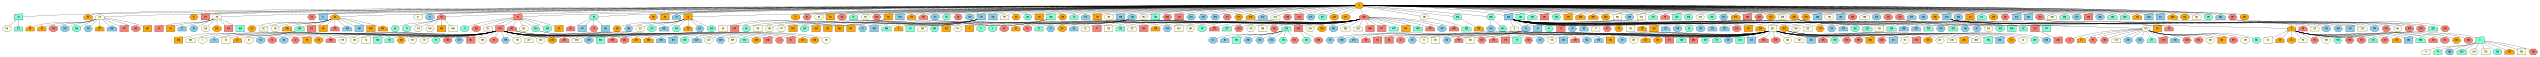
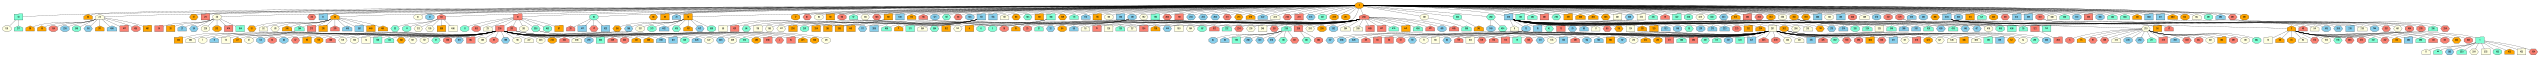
  graph {
    fontname=Oswald
    node [fillcolor=salmon fontname=Oswald shape=house style=filled]
    edge [fontname=Oswald]
    2 [fillcolor=orange shape=octagon]
    10 [fillcolor=aquamarine shape=folder]
    23 [fillcolor=orange]
    24 [fillcolor=lightyellow]
    27 [fillcolor=orange shape=hexagon]
    29 [shape=folder]
    30 [fillcolor=lightyellow shape=octagon]
    36 [shape=hexagon]
    41 [fillcolor=skyblue shape=folder]
    42 [fillcolor=orange]
    43 [fillcolor=lightyellow shape=octagon]
    47 [fillcolor=skyblue shape=octagon]
    48
    61 [shape=folder]
    65 [fillcolor=aquamarine shape=octagon]
    68 [fillcolor=orange shape=hexagon]
    69 [fillcolor=orange shape=folder]
    70 [fillcolor=skyblue]
    76 [fillcolor=orange shape=folder]
    77 [fillcolor=orange shape=octagon]
    83 [shape=hexagon]
    86 [fillcolor=lightyellow shape=octagon]
    90 [fillcolor=orange shape=folder]
    96 [shape=octagon]
    97 [fillcolor=aquamarine]
    104 [fillcolor=lightyellow shape=hexagon]
    106 [shape=hexagon]
    107 [fillcolor=orange shape=folder]
    108 [fillcolor=skyblue shape=folder]
    113 [fillcolor=orange]
    116
    121 [fillcolor=skyblue shape=octagon]
    137 [fillcolor=aquamarine shape=hexagon]
    141 [shape=hexagon]
    146 [fillcolor=skyblue shape=octagon]
    151 [fillcolor=skyblue shape=folder]
    156 [fillcolor=skyblue shape=folder]
    157 [fillcolor=lightyellow]
    161 [fillcolor=orange shape=hexagon]
    164 [fillcolor=aquamarine shape=hexagon]
    167 [fillcolor=orange shape=folder]
    168 [fillcolor=aquamarine shape=folder]
    169 [fillcolor=orange shape=hexagon]
    171 [fillcolor=aquamarine]
    174 [fillcolor=skyblue]
    176 [fillcolor=orange shape=folder]
    185 [fillcolor=lightyellow shape=octagon]
    186 [fillcolor=skyblue shape=folder]
    189 [fillcolor=skyblue shape=octagon]
    192 [fillcolor=lightyellow shape=hexagon]
    196 [fillcolor=aquamarine shape=folder]
    200 [shape=hexagon]
    201 [shape=folder]
    204 [fillcolor=skyblue shape=hexagon]
    205 [fillcolor=skyblue shape=hexagon]
    206 [fillcolor=skyblue shape=hexagon]
    211 [shape=hexagon]
    214 [fillcolor=orange shape=hexagon]
    216 [fillcolor=orange]
    222 [fillcolor=skyblue]
    224 [fillcolor=lightyellow]
    226 [shape=hexagon]
    231 [shape=folder]
    235 [fillcolor=skyblue shape=hexagon]
    237 [fillcolor=aquamarine shape=octagon]
    239 [fillcolor=orange shape=octagon]
    241 [fillcolor=orange shape=octagon]
    260
    261 [fillcolor=lightyellow shape=octagon]
    263 [fillcolor=aquamarine shape=octagon]
    280 [fillcolor=aquamarine shape=hexagon]
    281 [fillcolor=skyblue shape=folder]
    284 [fillcolor=aquamarine shape=folder]
    285 [fillcolor=aquamarine]
    287 [shape=folder]
    290 [fillcolor=aquamarine shape=hexagon]
    291 [fillcolor=orange shape=folder]
    300 [fillcolor=orange]
    305 [fillcolor=orange]
    306 [fillcolor=orange shape=hexagon]
    307 [fillcolor=lightyellow shape=folder]
    308 [fillcolor=skyblue shape=hexagon]
    313 [fillcolor=lightyellow shape=folder]
    315 [fillcolor=aquamarine]
    319
    322 [fillcolor=aquamarine shape=folder]
    326 [fillcolor=aquamarine shape=octagon]
    328 [fillcolor=lightyellow shape=hexagon]
    330 [fillcolor=aquamarine shape=octagon]
    333 [fillcolor=skyblue shape=hexagon]
    337 [fillcolor=orange]
    340 [shape=folder]
    343 [shape=hexagon]
    353 [fillcolor=orange shape=octagon]
    356 [fillcolor=lightyellow shape=octagon]
    358 [fillcolor=orange shape=octagon]
    359 [fillcolor=orange shape=hexagon]
    360 [fillcolor=skyblue shape=folder]
    362 [fillcolor=lightyellow shape=octagon]
    365 [fillcolor=skyblue shape=folder]
    366 [shape=octagon]
    369 [fillcolor=lightyellow]
    370 [fillcolor=skyblue shape=octagon]
    372 [shape=octagon]
    379 [shape=octagon]
    381 [fillcolor=skyblue]
    382 [fillcolor=skyblue shape=octagon]
    385 [fillcolor=orange shape=hexagon]
    404 [fillcolor=skyblue shape=folder]
    405 [fillcolor=skyblue shape=octagon]
    414 [fillcolor=orange shape=folder]
    421 [fillcolor=aquamarine]
    425 [fillcolor=orange shape=octagon]
    431 [shape=hexagon]
    433 [fillcolor=skyblue shape=folder]
    439 [fillcolor=skyblue shape=folder]
    447 [shape=octagon]
    448 [fillcolor=lightyellow]
    450 [fillcolor=aquamarine]
    451 [fillcolor=skyblue shape=octagon]
    455 [shape=folder]
    456 [fillcolor=skyblue shape=octagon]
    460 [fillcolor=aquamarine]
    466 [fillcolor=aquamarine]
    467 [fillcolor=orange]
    468 [fillcolor=skyblue shape=folder]
    471 [fillcolor=skyblue shape=folder]
    480 [fillcolor=orange]
    483 [fillcolor=orange shape=octagon]
    487 [fillcolor=lightyellow]
    491 [fillcolor=aquamarine shape=octagon]
    493 [fillcolor=skyblue]
    495 [shape=hexagon]
    497 [fillcolor=orange shape=octagon]
    109 [fillcolor=lightyellow shape=octagon]
    217 [fillcolor=aquamarine]
    38 [fillcolor=orange]
    89 [fillcolor=orange]
    154 [shape=octagon]
    238 [fillcolor=skyblue shape=octagon]
    240 [fillcolor=aquamarine shape=octagon]
    310 [fillcolor=skyblue shape=hexagon]
    371 [fillcolor=orange]
    408 [fillcolor=skyblue]
    442 [shape=folder]
    459 [shape=octagon]
    481 [fillcolor=orange shape=folder]
    14 [shape=folder]
    20 [fillcolor=orange shape=folder]
    21 [fillcolor=skyblue]
    34 [fillcolor=skyblue shape=hexagon]
    229 [fillcolor=lightyellow shape=octagon]
    282 [fillcolor=orange shape=octagon]
    474 [shape=folder]
    494 [fillcolor=aquamarine shape=folder]
    51 [fillcolor=orange shape=hexagon]
    92 [fillcolor=lightyellow]
    178 [fillcolor=lightyellow shape=hexagon]
    246 [fillcolor=orange]
    264 [fillcolor=aquamarine]
    273 [shape=folder]
    276 [fillcolor=orange shape=folder]
    278
    348 [fillcolor=skyblue]
    387 [fillcolor=skyblue shape=folder]
    440 [fillcolor=orange shape=folder]
    469 [fillcolor=orange]
    33 [fillcolor=aquamarine shape=hexagon]
    74 [fillcolor=aquamarine shape=octagon]
    123 [fillcolor=lightyellow shape=hexagon]
    195 [fillcolor=lightyellow shape=hexagon]
    309 [fillcolor=orange shape=folder]
    496 [fillcolor=lightyellow shape=folder]
    81 [fillcolor=aquamarine shape=octagon]
    183 [shape=octagon]
    219 [fillcolor=lightyellow]
    256 [shape=folder]
    283
    302 [fillcolor=lightyellow shape=octagon]
    336 [fillcolor=aquamarine shape=hexagon]
    463 [fillcolor=aquamarine shape=octagon]
    479 [fillcolor=orange shape=folder]
    26
    142 [fillcolor=skyblue shape=folder]
    177 [shape=hexagon]
    423 [fillcolor=skyblue shape=folder]
    158 [fillcolor=orange shape=hexagon]
    166 [fillcolor=skyblue shape=hexagon]
    331 [fillcolor=lightyellow shape=octagon]
    373 [fillcolor=aquamarine shape=octagon]
    402 [fillcolor=skyblue]
    419 [fillcolor=aquamarine shape=hexagon]
    457 [fillcolor=orange]
    475 [fillcolor=skyblue shape=hexagon]
    500 [fillcolor=aquamarine shape=octagon]
    60 [fillcolor=lightyellow shape=folder]
    437 [shape=folder]
    64 [fillcolor=aquamarine shape=hexagon]
    118 [fillcolor=lightyellow shape=folder]
    190 [fillcolor=lightyellow shape=hexagon]
    242 [fillcolor=lightyellow shape=hexagon]
    250 [fillcolor=orange shape=folder]
    267 [fillcolor=aquamarine shape=octagon]
    334 [fillcolor=orange shape=folder]
    367 [fillcolor=orange shape=folder]
    395 [fillcolor=orange shape=folder]
    465 [fillcolor=orange shape=folder]
    111 [fillcolor=skyblue shape=hexagon]
    209 [fillcolor=skyblue shape=folder]
    406 [fillcolor=aquamarine]
    72 [fillcolor=orange]
    311 [fillcolor=aquamarine shape=folder]
    364 [fillcolor=lightyellow]
    384 [fillcolor=aquamarine shape=hexagon]
    452 [fillcolor=orange shape=folder]
    4 [fillcolor=orange shape=folder]
    6 [fillcolor=aquamarine shape=octagon]
    15 [fillcolor=aquamarine shape=octagon]
    18 [shape=octagon]
    19 [fillcolor=orange]
    25 [shape=octagon]
    31 [fillcolor=aquamarine]
    32 [fillcolor=skyblue shape=hexagon]
    54 [fillcolor=orange shape=octagon]
    58 [fillcolor=skyblue]
    78 [fillcolor=lightyellow]
    117 [shape=folder]
    120 [fillcolor=lightyellow shape=folder]
    126 [fillcolor=aquamarine]
    127 [fillcolor=lightyellow]
    134 [shape=folder]
    138 [fillcolor=orange]
    144 [fillcolor=skyblue shape=hexagon]
    147 [fillcolor=lightyellow shape=hexagon]
    150 [fillcolor=lightyellow shape=folder]
    184 [fillcolor=lightyellow shape=hexagon]
    187 [fillcolor=aquamarine shape=octagon]
    202
    232 [fillcolor=aquamarine]
    234 [shape=hexagon]
    236 [fillcolor=lightyellow shape=hexagon]
    249 [fillcolor=lightyellow shape=folder]
    251 [shape=hexagon]
    258 [fillcolor=aquamarine]
    259 [shape=folder]
    293 [fillcolor=lightyellow shape=hexagon]
    298 [fillcolor=orange shape=octagon]
    352 [fillcolor=skyblue shape=octagon]
    394 [fillcolor=lightyellow]
    399 [fillcolor=lightyellow]
    409 [shape=folder]
    412 [shape=folder]
    424 [fillcolor=aquamarine]
    441 [fillcolor=orange shape=folder]
    458 [fillcolor=aquamarine]
    472
    476 [fillcolor=skyblue shape=octagon]
    485
    389 [fillcolor=aquamarine]
    349 [fillcolor=orange]
    140 [fillcolor=skyblue shape=octagon]
    434 [fillcolor=aquamarine shape=hexagon]
    8 [fillcolor=lightyellow]
    13 [fillcolor=skyblue shape=octagon]
    45 [fillcolor=skyblue shape=folder]
    49 [fillcolor=aquamarine shape=hexagon]
    73 [shape=folder]
    79 [fillcolor=skyblue shape=hexagon]
    85 [fillcolor=skyblue]
    87 [fillcolor=lightyellow]
    88 [shape=hexagon]
    119 [fillcolor=orange shape=hexagon]
    124 [fillcolor=lightyellow shape=folder]
    128 [fillcolor=orange]
    129 [fillcolor=orange shape=folder]
    133 [fillcolor=skyblue]
    148 [fillcolor=skyblue shape=octagon]
    155 [fillcolor=aquamarine shape=hexagon]
    207 [fillcolor=skyblue shape=octagon]
    215 [fillcolor=skyblue]
    223 [fillcolor=skyblue]
    225 [shape=octagon]
    252 [fillcolor=orange shape=folder]
    254 [fillcolor=orange]
    257 [fillcolor=lightyellow shape=folder]
    262 [fillcolor=orange shape=octagon]
    266 [fillcolor=lightyellow shape=hexagon]
    269 [fillcolor=lightyellow]
    274 [fillcolor=orange shape=hexagon]
    275 [fillcolor=skyblue shape=hexagon]
    314 [fillcolor=skyblue]
    320 [fillcolor=aquamarine shape=octagon]
    324 [fillcolor=aquamarine]
    325 [fillcolor=lightyellow shape=folder]
    346 [fillcolor=aquamarine]
    386 [fillcolor=skyblue]
    397 [fillcolor=skyblue]
    420 [fillcolor=aquamarine]
    430 [fillcolor=skyblue shape=hexagon]
    435 [fillcolor=aquamarine]
    446 [fillcolor=skyblue shape=hexagon]
    473 [fillcolor=skyblue shape=hexagon]
    478 [fillcolor=lightyellow shape=octagon]
    488 [fillcolor=aquamarine shape=octagon]
    498 [fillcolor=aquamarine shape=folder]
    55 [fillcolor=aquamarine]
    122 [shape=folder]
    247 [fillcolor=aquamarine shape=folder]
    270 [fillcolor=lightyellow shape=hexagon]
    56 [fillcolor=orange shape=folder]
    179
    3 [fillcolor=orange]
    40
    94 [fillcolor=lightyellow]
    145 [fillcolor=skyblue shape=octagon]
    208 [fillcolor=skyblue shape=hexagon]
    218 [fillcolor=skyblue shape=folder]
    230 [fillcolor=lightyellow]
    244 [fillcolor=skyblue shape=octagon]
    357 [shape=hexagon]
    461 [fillcolor=lightyellow shape=hexagon]
    484 [shape=octagon]
    295 [shape=octagon]
    296 [fillcolor=aquamarine]
    294 [shape=hexagon]
    443 [fillcolor=orange shape=folder]
    482 [fillcolor=lightyellow]
    7 [fillcolor=lightyellow shape=octagon]
    9 [fillcolor=skyblue]
    16 [fillcolor=lightyellow shape=folder]
    22 [fillcolor=orange]
    37 [fillcolor=lightyellow shape=octagon]
    53 [fillcolor=skyblue shape=octagon]
    63 [shape=octagon]
    66 [fillcolor=skyblue shape=octagon]
    67 [shape=hexagon]
    95 [fillcolor=orange shape=folder]
    98 [fillcolor=orange shape=octagon]
    100
    101 [fillcolor=lightyellow shape=hexagon]
    103 [fillcolor=lightyellow shape=octagon]
    112 [fillcolor=lightyellow shape=folder]
    130 [fillcolor=aquamarine shape=folder]
    132 [fillcolor=aquamarine]
    143 [fillcolor=orange shape=hexagon]
    149 [fillcolor=lightyellow shape=hexagon]
    172 [fillcolor=lightyellow shape=octagon]
    175 [fillcolor=aquamarine shape=hexagon]
    180 [shape=octagon]
    181 [fillcolor=skyblue shape=hexagon]
    182 [shape=folder]
    188 [fillcolor=lightyellow shape=octagon]
    191 [shape=octagon]
    199 [fillcolor=skyblue shape=hexagon]
    210 [fillcolor=lightyellow shape=octagon]
    227 [fillcolor=lightyellow]
    228 [fillcolor=lightyellow shape=octagon]
    233 [fillcolor=orange shape=octagon]
    255
    288 [fillcolor=lightyellow]
    299 [fillcolor=skyblue shape=octagon]
    304 [fillcolor=aquamarine shape=folder]
    329
    332 [shape=octagon]
    341 [fillcolor=orange]
    368 [fillcolor=orange]
    398 [fillcolor=skyblue]
    401 [fillcolor=skyblue shape=folder]
    407 [fillcolor=aquamarine shape=octagon]
    426 [fillcolor=skyblue]
    427 [fillcolor=lightyellow shape=octagon]
    438 [fillcolor=skyblue shape=hexagon]
    449 [fillcolor=lightyellow shape=octagon]
    470 [fillcolor=aquamarine]
    489 [fillcolor=orange shape=octagon]
    490 [shape=folder]
    17 [shape=hexagon]
    153 [shape=folder]
    221 [fillcolor=orange]
    160 [fillcolor=orange shape=octagon]
    170 [fillcolor=lightyellow shape=octagon]
    62 [fillcolor=skyblue shape=octagon]
    84 [fillcolor=skyblue]
    194 [fillcolor=aquamarine shape=folder]
    248 [fillcolor=skyblue shape=hexagon]
    301 [fillcolor=skyblue shape=hexagon]
    316 [fillcolor=skyblue shape=hexagon]
    378 [fillcolor=aquamarine shape=hexagon]
    477 [shape=hexagon]
    303 [fillcolor=aquamarine shape=hexagon]
    383 [shape=octagon]
    377 [fillcolor=skyblue shape=hexagon]
    388 [fillcolor=skyblue shape=octagon]
    428 [fillcolor=skyblue]
    39
    46 [shape=folder]
    50 [shape=folder]
    57 [shape=octagon]
    59 [fillcolor=skyblue shape=hexagon]
    71 [fillcolor=lightyellow shape=octagon]
    80 [fillcolor=lightyellow shape=folder]
    82 [fillcolor=skyblue shape=hexagon]
    99
    102 [fillcolor=lightyellow shape=folder]
    105 [shape=hexagon]
    110
    114 [shape=folder]
    115 [fillcolor=aquamarine shape=folder]
    125 [shape=hexagon]
    131 [fillcolor=skyblue shape=hexagon]
    135 [fillcolor=lightyellow shape=octagon]
    136 [fillcolor=skyblue shape=folder]
    139
    162 [fillcolor=skyblue shape=octagon]
    163 [fillcolor=skyblue]
    165 [fillcolor=orange shape=folder]
    197 [fillcolor=skyblue shape=octagon]
    213 [fillcolor=lightyellow shape=octagon]
    243 [fillcolor=orange]
    245 [fillcolor=orange shape=octagon]
    271 [shape=folder]
    286 [fillcolor=aquamarine]
    292 [shape=folder]
    297 [fillcolor=aquamarine shape=hexagon]
    317 [fillcolor=aquamarine]
    321 [fillcolor=skyblue shape=octagon]
    323 [fillcolor=aquamarine shape=folder]
    327 [fillcolor=skyblue shape=folder]
    335
    339 [shape=octagon]
    344 [fillcolor=lightyellow shape=hexagon]
    351 [fillcolor=lightyellow]
    375 [fillcolor=skyblue shape=folder]
    376
    392 [fillcolor=aquamarine shape=hexagon]
    n436 [label=593 shape=hexagon]
    396 [shape=octagon]
    400 [fillcolor=orange shape=folder]
    410 [shape=hexagon]
    411 [fillcolor=skyblue shape=folder]
    415 [fillcolor=lightyellow shape=hexagon]
    416 [shape=folder]
    422 [fillcolor=orange shape=octagon]
    429 [fillcolor=lightyellow shape=hexagon]
    436 [fillcolor=lightyellow]
    445 [fillcolor=orange shape=folder]
    486 [fillcolor=lightyellow]
    492 [fillcolor=aquamarine shape=folder]
    499 [fillcolor=skyblue shape=folder]
    52 [fillcolor=orange shape=hexagon]
    152 [fillcolor=lightyellow shape=octagon]
    289 [fillcolor=aquamarine shape=hexagon]
    345 [fillcolor=skyblue shape=octagon]
    203 [shape=folder]
    5 [shape=octagon]
    75 [fillcolor=orange]
    91 [shape=hexagon]
    159 [shape=hexagon]
    212 [fillcolor=lightyellow]
    220 [fillcolor=skyblue shape=octagon]
    253 [fillcolor=skyblue shape=hexagon]
    277 [fillcolor=aquamarine]
    279 [shape=folder]
    318 [fillcolor=skyblue]
    338 [shape=hexagon]
    342 [shape=octagon]
    361 [fillcolor=lightyellow shape=octagon]
    363 [fillcolor=orange shape=folder]
    391 [shape=octagon]
    418 [fillcolor=lightyellow shape=octagon]
    462 [fillcolor=aquamarine shape=octagon]
    12 [fillcolor=lightyellow shape=folder]
    28 [fillcolor=orange]
    35 [fillcolor=orange shape=octagon]
    93 [fillcolor=lightyellow]
    173 [shape=hexagon]
    193 [fillcolor=lightyellow shape=octagon]
    198 [fillcolor=aquamarine shape=hexagon]
    268 [shape=hexagon]
    272 [shape=octagon]
    312 [fillcolor=aquamarine]
    347 [shape=hexagon]
    374 [fillcolor=orange]
    380 [fillcolor=skyblue shape=folder]
    390 [fillcolor=aquamarine]
    413
    417 [shape=octagon]
    444 [fillcolor=orange shape=hexagon]
    464 [shape=octagon]
    1 [fillcolor=aquamarine shape=folder]
    11 [fillcolor=lightyellow]
    44 [fillcolor=aquamarine]
    265 [fillcolor=skyblue shape=hexagon]
    350 [fillcolor=aquamarine]
    354 [fillcolor=lightyellow shape=hexagon]
    355 [fillcolor=lightyellow shape=folder]
    403 [fillcolor=aquamarine shape=octagon]
    432 [fillcolor=orange]
    453 [fillcolor=lightyellow shape=folder]
    454 [shape=hexagon]
    2 -- 10
    2 -- 23
    2 -- 24
    2 -- 27
    2 -- 29
    2 -- 30
    2 -- 36
    2 -- 41
    2 -- 42
    2 -- 43
    2 -- 47
    2 -- 48
    2 -- 61
    2 -- 65
    2 -- 68
    2 -- 69
    2 -- 70
    2 -- 76
    2 -- 77
    2 -- 83
    2 -- 86
    2 -- 90
    2 -- 96
    2 -- 97
    2 -- 104
    2 -- 106
    2 -- 107
    2 -- 108
    2 -- 113
    2 -- 116
    2 -- 121
    2 -- 137
    2 -- 141
    2 -- 146
    2 -- 151
    2 -- 156
    2 -- 157
    2 -- 161
    2 -- 164
    2 -- 167
    2 -- 168
    2 -- 169
    2 -- 171
    2 -- 174
    2 -- 176
    2 -- 185
    2 -- 186
    2 -- 189
    2 -- 192
    2 -- 196
    2 -- 200
    2 -- 201
    2 -- 204
    2 -- 205
    2 -- 206
    2 -- 211
    2 -- 214
    2 -- 216
    2 -- 222
    2 -- 224
    2 -- 226
    2 -- 231
    2 -- 235
    2 -- 237
    2 -- 239
    2 -- 241
    2 -- 260
    2 -- 261
    2 -- 263
    2 -- 280
    2 -- 281
    2 -- 284
    2 -- 285
    2 -- 287
    2 -- 290
    2 -- 291
    2 -- 300
    2 -- 305
    2 -- 306
    2 -- 307
    2 -- 308
    2 -- 313
    2 -- 315
    2 -- 319
    2 -- 322
    2 -- 326
    2 -- 328
    2 -- 330
    2 -- 333
    2 -- 337
    2 -- 340
    2 -- 343
    2 -- 353
    2 -- 356
    2 -- 358
    2 -- 359
    2 -- 360
    2 -- 362
    2 -- 365
    2 -- 366
    2 -- 369
    2 -- 370
    2 -- 372
    2 -- 379
    2 -- 381
    2 -- 382
    2 -- 385
    2 -- 404
    2 -- 405
    2 -- 414
    2 -- 421
    2 -- 425
    2 -- 431
    2 -- 433
    2 -- 439
    2 -- 447
    2 -- 448
    2 -- 450
    2 -- 451
    2 -- 455
    2 -- 456
    2 -- 460
    2 -- 466
    2 -- 467
    2 -- 468
    2 -- 471
    2 -- 480
    2 -- 483
    2 -- 487
    2 -- 491
    2 -- 493
    2 -- 495
    2 -- 497
    10 -- 109
    10 -- 217
    24 -- 38
    24 -- 89
    24 -- 154
    24 -- 238
    24 -- 240
    24 -- 310
    24 -- 371
    24 -- 408
    24 -- 442
    24 -- 459
    24 -- 481
    30 -- 14
    30 -- 20
    30 -- 21
    30 -- 34
    30 -- 229
    30 -- 282
    30 -- 474
    30 -- 494
    42 -- 51
    42 -- 92
    42 -- 178
    42 -- 246
    42 -- 264
    42 -- 273
    42 -- 276
    42 -- 278
    42 -- 348
    42 -- 387
    42 -- 440
    42 -- 469
    48 -- 33
    48 -- 74
    48 -- 123
    48 -- 195
    48 -- 309
    48 -- 496
    61 -- 81
    61 -- 183
    61 -- 219
    61 -- 256
    61 -- 283
    61 -- 302
    61 -- 336
    61 -- 463
    61 -- 479
    65 -- 26
    65 -- 142
    65 -- 177
    65 -- 423
    76 -- 158
    76 -- 166
    76 -- 331
    76 -- 373
    76 -- 402
    76 -- 419
    76 -- 457
    76 -- 475
    76 -- 500
    107 -- 60
    107 -- 437
    151 -- 64
    151 -- 118
    151 -- 190
    151 -- 242
    151 -- 250
    151 -- 267
    151 -- 334
    151 -- 367
    151 -- 395
    151 -- 465
    168 -- 111
    168 -- 209
    168 -- 406
    189 -- 72
    189 -- 311
    189 -- 364
    189 -- 384
    189 -- 452
    260 -- 4
    260 -- 6
    260 -- 15
    260 -- 18
    260 -- 19
    260 -- 25
    260 -- 31
    260 -- 32
    260 -- 54
    260 -- 58
    260 -- 78
    260 -- 117
    260 -- 120
    260 -- 126
    260 -- 127
    260 -- 134
    260 -- 138
    260 -- 144
-   260 -- 147
+   2 -- 147
    260 -- 150
    260 -- 184
    260 -- 187
    260 -- 202
    260 -- 232
    260 -- 234
    260 -- 236
    260 -- 249
    260 -- 251
    260 -- 258
    260 -- 259
    260 -- 293
    260 -- 298
    260 -- 352
    260 -- 394
    260 -- 399
    260 -- 409
    260 -- 412
    260 -- 424
    260 -- 441
    260 -- 458
    260 -- 472
    260 -- 476
    260 -- 485
    261 -- 389
    263 -- 349
    280 -- 140
    280 -- 434
    281 -- 8
    281 -- 13
    281 -- 45
    281 -- 49
    281 -- 73
    281 -- 79
    281 -- 85
    281 -- 87
    281 -- 88
    281 -- 119
    281 -- 124
    281 -- 128
    281 -- 129
    281 -- 133
    281 -- 148
    281 -- 155
    281 -- 207
    281 -- 215
    281 -- 223
    281 -- 225
    281 -- 252
    281 -- 254
    281 -- 257
    281 -- 262
    281 -- 266
    281 -- 269
    281 -- 274
    281 -- 275
    281 -- 314
    281 -- 320
    281 -- 324
    281 -- 325
    281 -- 346
    281 -- 386
    281 -- 397
    281 -- 420
    281 -- 430
    281 -- 435
    281 -- 446
    281 -- 473
    281 -- 478
    281 -- 488
    281 -- 498
    358 -- 55
    358 -- 122
    358 -- 247
    358 -- 270
    379 -- 56
    379 -- 179
    404 -- 3
    404 -- 40
    404 -- 94
    404 -- 145
    404 -- 208
    404 -- 218
    404 -- 230
    404 -- 244
    404 -- 357
    404 -- 461
    404 -- 484
    447 -- 295
    447 -- 296
    495 -- 294
    264 -- 443
    264 -- 482
    256 -- 7
    256 -- 9
    256 -- 16
    256 -- 22
    256 -- 37
    256 -- 53
    256 -- 63
    256 -- 66
    256 -- 67
    256 -- 95
    256 -- 98
    256 -- 100
    256 -- 101
    256 -- 103
    256 -- 112
    256 -- 130
    256 -- 132
    256 -- 143
    256 -- 149
    256 -- 172
    256 -- 175
    256 -- 180
    256 -- 181
    256 -- 182
    256 -- 188
    256 -- 191
    256 -- 199
    256 -- 210
    256 -- 227
    256 -- 228
    256 -- 233
    256 -- 255
    256 -- 288
    256 -- 299
    256 -- 304
    256 -- 329
    256 -- 332
    256 -- 341
    256 -- 368
    256 -- 398
    256 -- 401
    256 -- 407
    256 -- 426
    256 -- 427
    256 -- 438
    256 -- 449
    256 -- 470
    256 -- 489
    256 -- 490
    283 -- 17
    283 -- 153
    283 -- 221
    336 -- 160
    336 -- 170
    258 -- 62
    258 -- 84
    258 -- 194
    258 -- 248
    258 -- 301
    258 -- 316
    258 -- 378
    258 -- 477
    259 -- 303
    259 -- 383
    13 -- 377
    13 -- 388
    13 -- 428
    257 -- 39
    257 -- 46
    257 -- 50
    257 -- 57
    257 -- 59
    257 -- 71
    257 -- 80
    257 -- 82
    257 -- 99
    257 -- 102
    257 -- 105
    257 -- 110
    257 -- 114
    257 -- 115
    257 -- 125
    257 -- 131
    257 -- 135
    257 -- 136
    257 -- 139
    257 -- 162
    257 -- 163
    257 -- 165
    257 -- 197
    257 -- 213
    257 -- 243
    257 -- 245
    257 -- 271
    257 -- 286
    257 -- 292
    257 -- 297
    257 -- 317
    257 -- 321
    257 -- 323
    257 -- 327
    257 -- 335
    257 -- 339
    257 -- 344
    257 -- 351
    257 -- 375
    257 -- 376
    257 -- 392
    257 -- n436
    257 -- 396
    257 -- 400
    257 -- 410
    257 -- 411
    257 -- 415
    257 -- 416
    257 -- 422
    257 -- 429
    257 -- 436
    257 -- 445
    257 -- 486
    257 -- 492
    257 -- 499
    262 -- 52
    262 -- 152
    262 -- 289
    262 -- 345
    122 -- 203
    270 -- 5
    270 -- 75
    270 -- 91
    270 -- 159
    270 -- 212
    270 -- 220
    270 -- 253
    270 -- 277
    270 -- 279
    270 -- 318
    270 -- 338
    270 -- 342
    270 -- 361
    270 -- 363
    270 -- 391
    270 -- 418
    270 -- 462
    3 -- 12
    3 -- 28
    3 -- 35
    3 -- 93
    3 -- 173
    3 -- 193
    3 -- 198
    3 -- 268
    3 -- 272
    3 -- 312
    3 -- 347
    3 -- 374
    3 -- 380
    3 -- 390
    3 -- 413
    3 -- 417
    3 -- 444
    3 -- 464
    357 -- 1
    1 -- 11
    1 -- 44
    1 -- 265
    1 -- 350
    1 -- 354
    1 -- 355
    1 -- 403
    1 -- 432
    1 -- 453
    1 -- 454
  }
